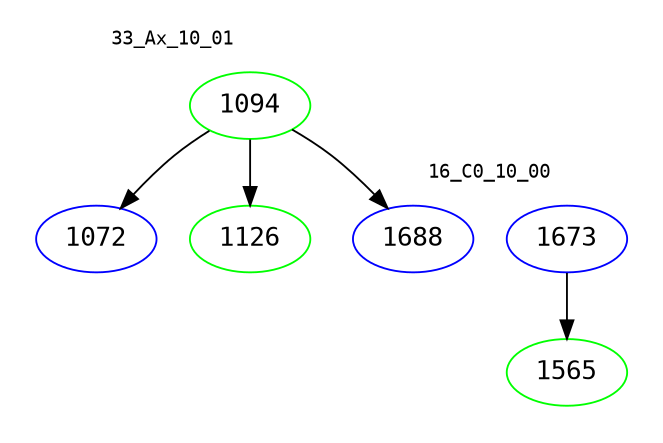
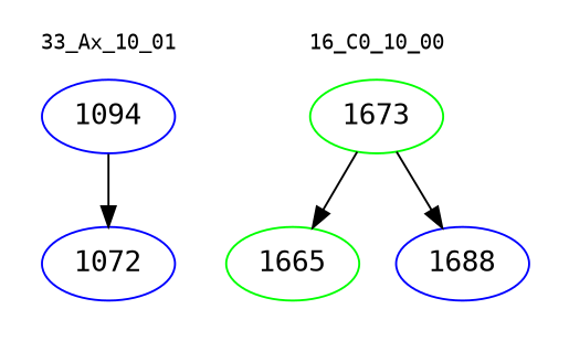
  digraph {
    fontname="DejaVu Sans Mono"
    node [color=green fontname="DejaVu Sans Mono"]
    edge [color=black fontname="DejaVu Sans Mono"]
-   n1 [label=1094]
+   n1 [color=blue label=1094]
    n2 [color=blue label=1072]
-   n3 [label=1126]
-   n4 [color=blue label=1673]
-   n5 [label=1565]
+   n4 [label=1673]
+   n5 [label=1665]
    n6 [color=blue label=1688]
    subgraph cluster_1 {
      color=white
      fontsize=10
      label="33_Ax_10_01"
      n1
      n2
-     n3
    }
    subgraph cluster_2 {
      color=white
      fontsize=10
      label="16_C0_10_00"
      n4
      n5
      n6
    }
    n1 -> n2
-   n1 -> n3
    n4 -> n5
-   n1 -> n6
+   n4 -> n6
  }
